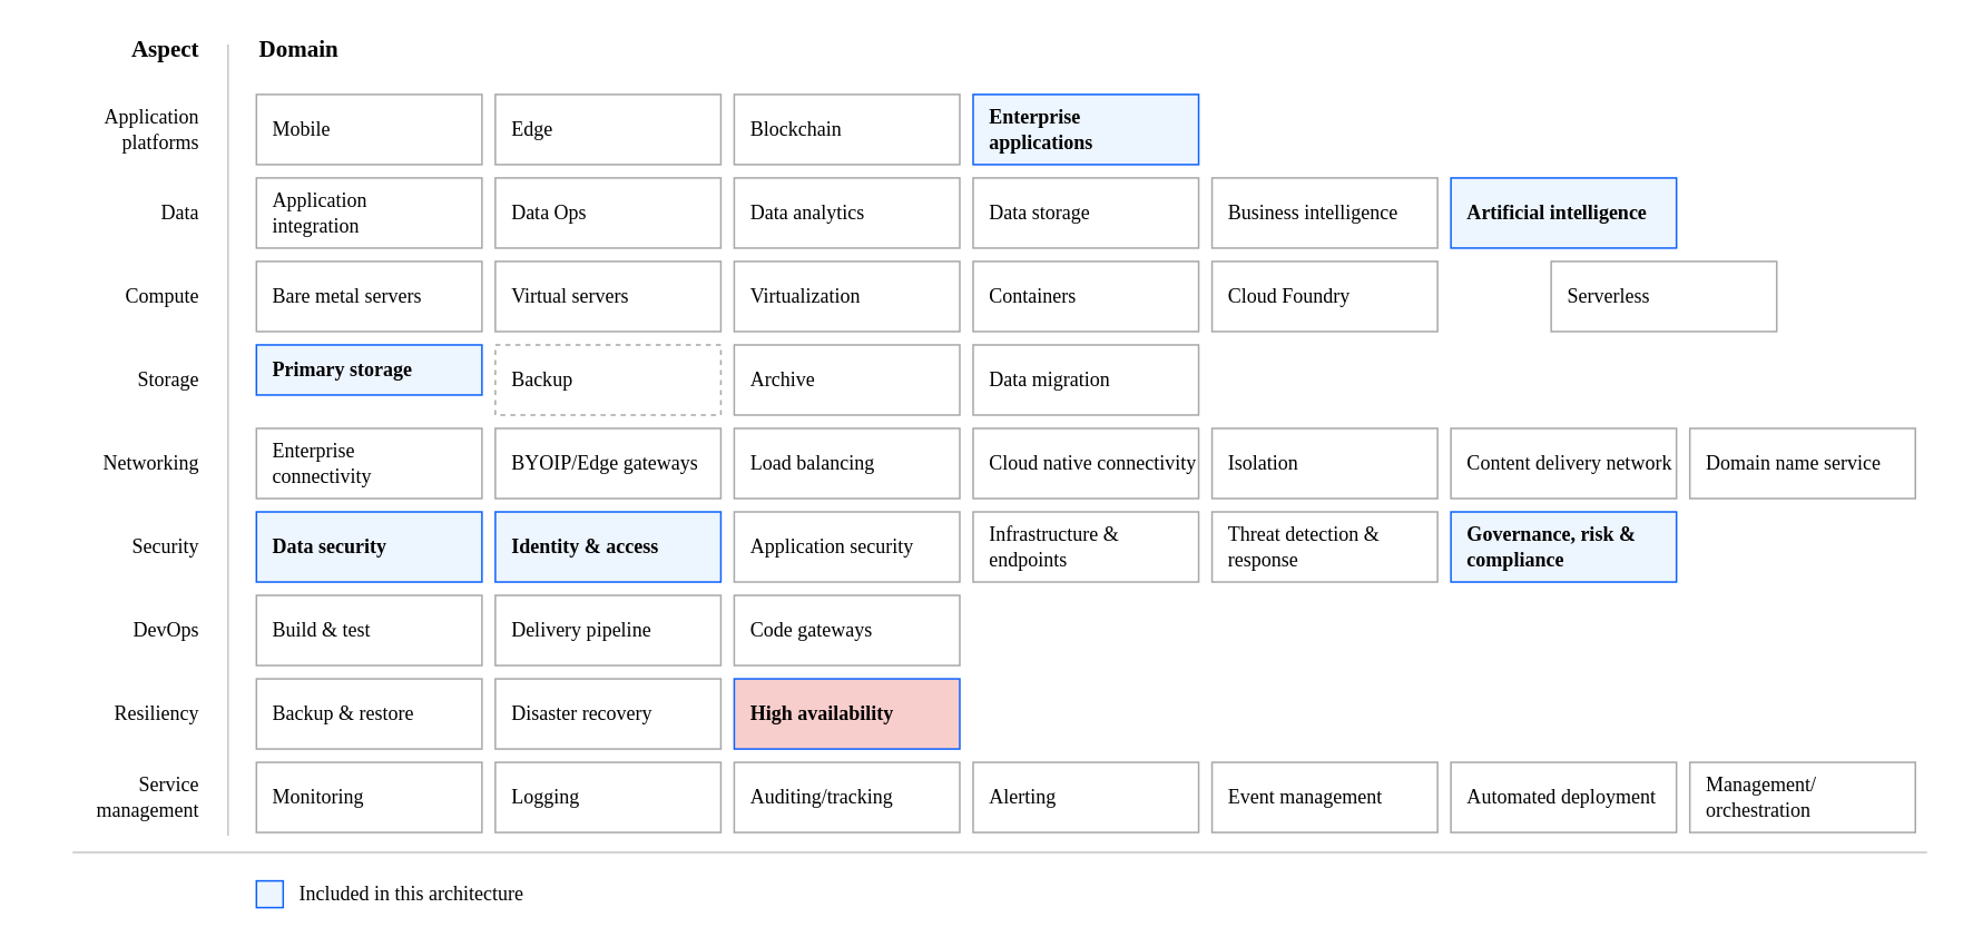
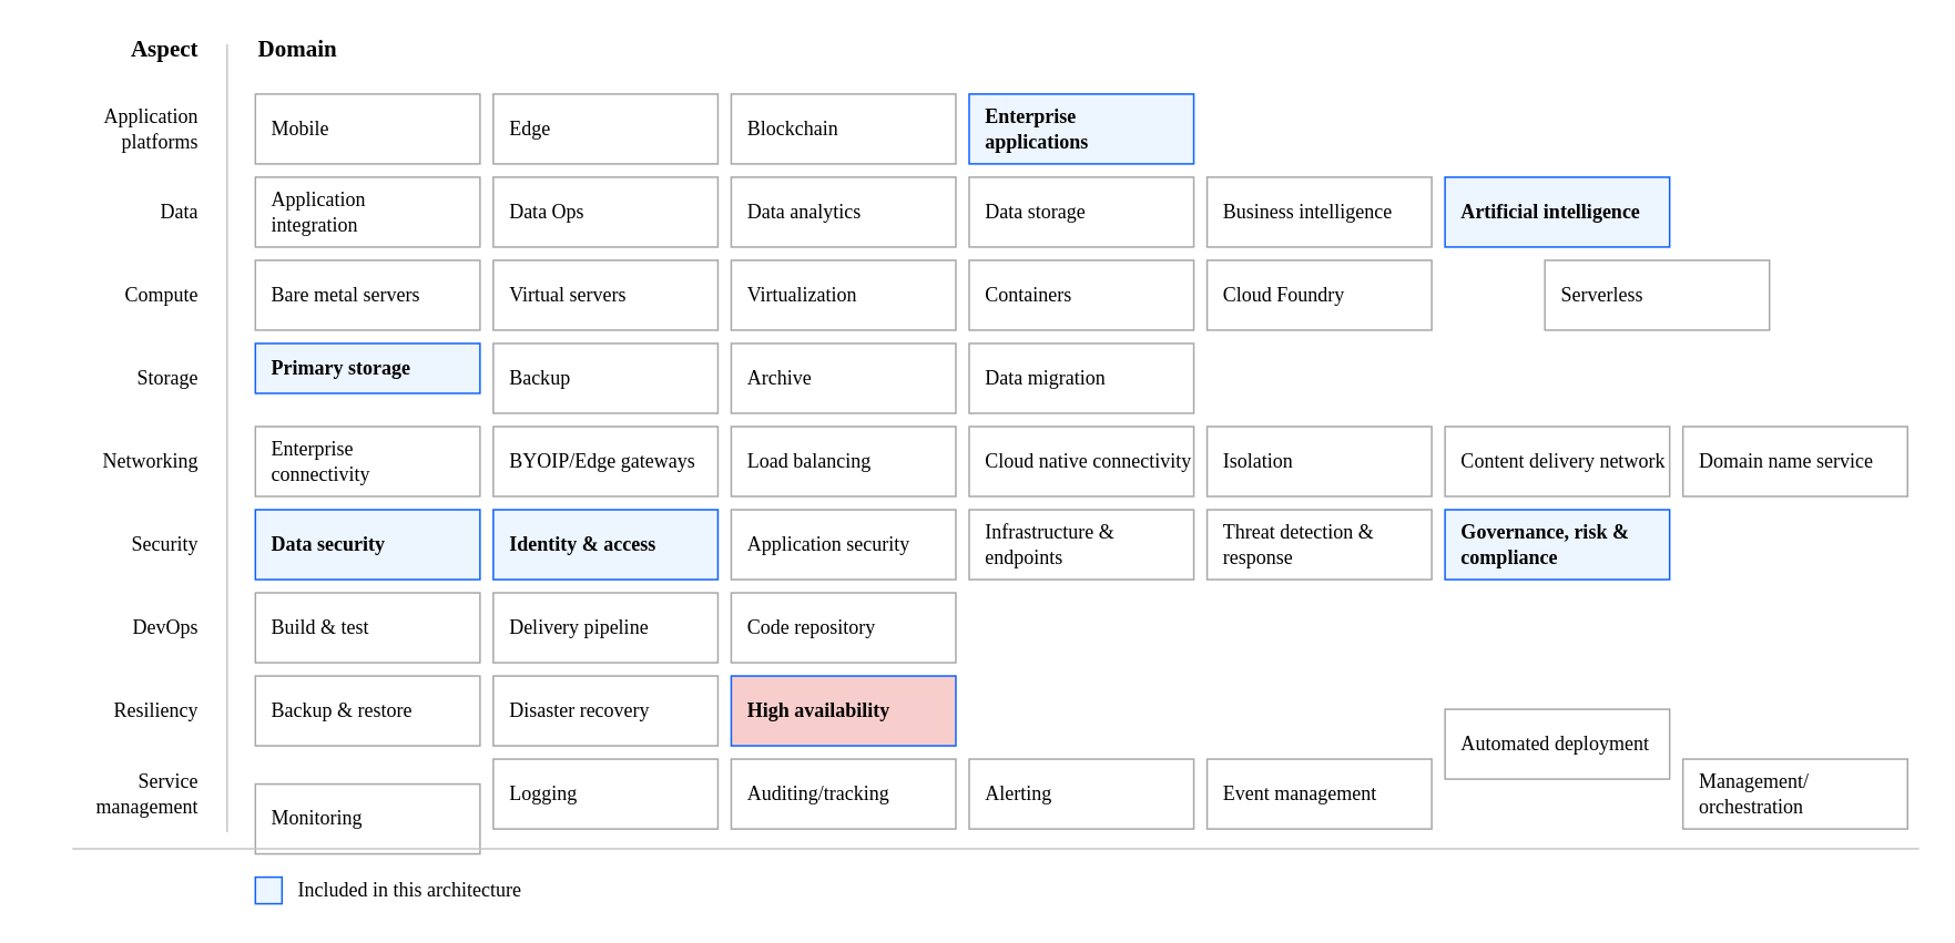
  <mxCell id="0" />
  <mxCell id="1" parent="0" />
  <mxCell id="2" value="Application&lt;br&gt;integration" style="rounded=0;whiteSpace=wrap;html=1;strokeColor=#A8A8A8;align=left;spacingLeft=8;fontFamily=IBM Plex Sans;fillColor=default;fontStyle=0;" parent="1" vertex="1"><mxGeometry x="153" y="106" width="135" height="42" as="geometry" /></mxCell>
  <mxCell id="3" value="Mobile" style="rounded=0;whiteSpace=wrap;html=1;strokeColor=#A8A8A8;align=left;spacingLeft=8;fontFamily=IBM Plex Sans;fontStyle=0;fillColor=default;verticalAlign=middle;fontSize=12;fontColor=default;" parent="1" vertex="1"><mxGeometry x="153" y="56" width="135" height="42" as="geometry" /></mxCell>
  <mxCell id="4" value="Bare metal servers" style="rounded=0;whiteSpace=wrap;html=1;strokeColor=#A8A8A8;align=left;spacingLeft=8;fontFamily=IBM Plex Sans;" parent="1" vertex="1"><mxGeometry x="153" y="156" width="135" height="42" as="geometry" /></mxCell>
  <mxCell id="5" value="Primary storage" style="rounded=0;whiteSpace=wrap;html=1;strokeColor=#0E62FD;align=left;spacingLeft=8;fontFamily=IBM Plex Sans;verticalAlign=middle;fontSize=12;fontColor=default;fontStyle=1;fillColor=#EDF5FF;" parent="1" vertex="1"><mxGeometry x="153" y="206" width="135" height="30" as="geometry" /></mxCell>
  <mxCell id="6" value="Enterprise &lt;br&gt;connectivity" style="rounded=0;whiteSpace=wrap;html=1;strokeColor=#A8A8A8;align=left;spacingLeft=8;fontFamily=IBM Plex Sans;" parent="1" vertex="1"><mxGeometry x="153" y="256" width="135" height="42" as="geometry" /></mxCell>
  <mxCell id="7" value="Build &amp;amp; test" style="rounded=0;whiteSpace=wrap;html=1;strokeColor=#A8A8A8;align=left;spacingLeft=8;fontFamily=IBM Plex Sans;" parent="1" vertex="1"><mxGeometry x="153" y="356" width="135" height="42" as="geometry" /></mxCell>
  <mxCell id="8" value="Data security" style="rounded=0;whiteSpace=wrap;html=1;strokeColor=#0E62FD;align=left;spacingLeft=8;fontFamily=IBM Plex Sans;fontStyle=1;fillColor=#EDF5FF;verticalAlign=middle;fontSize=12;fontColor=default;" parent="1" vertex="1"><mxGeometry x="153" y="306" width="135" height="42" as="geometry" /></mxCell>
  <mxCell id="9" value="Backup &amp;amp; restore" style="rounded=0;whiteSpace=wrap;html=1;strokeColor=#A8A8A8;align=left;spacingLeft=8;fontFamily=IBM Plex Sans;" parent="1" vertex="1"><mxGeometry x="153" y="406" width="135" height="42" as="geometry" /></mxCell>
- <mxCell id="10" value="Monitoring" style="rounded=0;whiteSpace=wrap;html=1;strokeColor=#A8A8A8;align=left;spacingLeft=8;fontFamily=IBM Plex Sans;" parent="1" vertex="1"><mxGeometry x="153" y="456" width="135" height="42" as="geometry" /></mxCell>
+ <mxCell id="10" value="Monitoring" style="rounded=0;whiteSpace=wrap;html=1;strokeColor=#A8A8A8;align=left;spacingLeft=8;fontFamily=IBM Plex Sans;" parent="1" vertex="1"><mxGeometry x="153" y="471" width="135" height="42" as="geometry" /></mxCell>
  <mxCell id="11" value="Edge" style="rounded=0;whiteSpace=wrap;html=1;strokeColor=#A8A8A8;align=left;spacingLeft=8;fontFamily=IBM Plex Sans;fillColor=default;fontStyle=0;" parent="1" vertex="1"><mxGeometry x="296" y="56" width="135" height="42" as="geometry" /></mxCell>
  <mxCell id="12" value="Blockchain" style="rounded=0;whiteSpace=wrap;html=1;strokeColor=#A8A8A8;align=left;spacingLeft=8;fontFamily=IBM Plex Sans;fillColor=default;fontStyle=0;" parent="1" vertex="1"><mxGeometry x="439" y="56" width="135" height="42" as="geometry" /></mxCell>
  <mxCell id="13" value="Enterprise &lt;br&gt;applications" style="rounded=0;whiteSpace=wrap;html=1;strokeColor=#0E62FD;align=left;spacingLeft=8;fontFamily=IBM Plex Sans;fillColor=#EDF5FF;fontStyle=1;verticalAlign=middle;fontSize=12;fontColor=default;" parent="1" vertex="1"><mxGeometry x="582" y="56" width="135" height="42" as="geometry" /></mxCell>
  <mxCell id="14" value="Data Ops" style="rounded=0;whiteSpace=wrap;html=1;strokeColor=#A8A8A8;align=left;spacingLeft=8;fontFamily=IBM Plex Sans;fillColor=default;fontStyle=0;" parent="1" vertex="1"><mxGeometry x="296" y="106" width="135" height="42" as="geometry" /></mxCell>
  <mxCell id="15" value="Data analytics" style="rounded=0;whiteSpace=wrap;html=1;strokeColor=#A8A8A8;align=left;spacingLeft=8;fontFamily=IBM Plex Sans;fillColor=default;fontStyle=0;" parent="1" vertex="1"><mxGeometry x="439" y="106" width="135" height="42" as="geometry" /></mxCell>
  <mxCell id="16" value="Data storage" style="rounded=0;whiteSpace=wrap;html=1;strokeColor=#A8A8A8;align=left;spacingLeft=8;fontFamily=IBM Plex Sans;fillColor=default;fontStyle=0;" parent="1" vertex="1"><mxGeometry x="582" y="106" width="135" height="42" as="geometry" /></mxCell>
  <mxCell id="17" value="Business intelligence" style="rounded=0;whiteSpace=wrap;html=1;strokeColor=#A8A8A8;align=left;spacingLeft=8;fontFamily=IBM Plex Sans;fillColor=default;fontStyle=0;" parent="1" vertex="1"><mxGeometry x="725" y="106" width="135" height="42" as="geometry" /></mxCell>
  <mxCell id="18" value="Virtual servers" style="rounded=0;whiteSpace=wrap;html=1;strokeColor=#A8A8A8;align=left;spacingLeft=8;fontFamily=IBM Plex Sans;fillColor=default;fontStyle=0;" parent="1" vertex="1"><mxGeometry x="296" y="156" width="135" height="42" as="geometry" /></mxCell>
  <mxCell id="19" value="Virtualization" style="rounded=0;whiteSpace=wrap;html=1;strokeColor=#A8A8A8;align=left;spacingLeft=8;fontFamily=IBM Plex Sans;fillColor=default;fontStyle=0;" parent="1" vertex="1"><mxGeometry x="439" y="156" width="135" height="42" as="geometry" /></mxCell>
  <mxCell id="20" value="Containers" style="rounded=0;whiteSpace=wrap;html=1;strokeColor=#A8A8A8;align=left;spacingLeft=8;fontFamily=IBM Plex Sans;fillColor=default;fontStyle=0;" parent="1" vertex="1"><mxGeometry x="582" y="156" width="135" height="42" as="geometry" /></mxCell>
  <mxCell id="21" value="Cloud Foundry" style="rounded=0;whiteSpace=wrap;html=1;strokeColor=#A8A8A8;align=left;spacingLeft=8;fontFamily=IBM Plex Sans;fillColor=default;fontStyle=0;" parent="1" vertex="1"><mxGeometry x="725" y="156" width="135" height="42" as="geometry" /></mxCell>
  <mxCell id="22" value="Serverless" style="rounded=0;whiteSpace=wrap;html=1;strokeColor=#A8A8A8;align=left;spacingLeft=8;fontFamily=IBM Plex Sans;fillColor=default;fontStyle=0;" parent="1" vertex="1"><mxGeometry x="928" y="156" width="135" height="42" as="geometry" /></mxCell>
- <mxCell id="23" value="Backup" style="rounded=0;whiteSpace=wrap;html=1;strokeColor=#A8A8A8;align=left;spacingLeft=8;fontFamily=IBM Plex Sans;fillColor=default;fontStyle=0;dashed=1;" parent="1" vertex="1"><mxGeometry x="296" y="206" width="135" height="42" as="geometry" /></mxCell>
+ <mxCell id="23" value="Backup" style="rounded=0;whiteSpace=wrap;html=1;strokeColor=#A8A8A8;align=left;spacingLeft=8;fontFamily=IBM Plex Sans;fillColor=default;fontStyle=0;" parent="1" vertex="1"><mxGeometry x="296" y="206" width="135" height="42" as="geometry" /></mxCell>
  <mxCell id="24" value="Archive" style="rounded=0;whiteSpace=wrap;html=1;strokeColor=#A8A8A8;align=left;spacingLeft=8;fontFamily=IBM Plex Sans;fillColor=default;fontStyle=0;" parent="1" vertex="1"><mxGeometry x="439" y="206" width="135" height="42" as="geometry" /></mxCell>
  <mxCell id="25" value="Data migration" style="rounded=0;whiteSpace=wrap;html=1;strokeColor=#A8A8A8;align=left;spacingLeft=8;fontFamily=IBM Plex Sans;fillColor=default;fontStyle=0;" parent="1" vertex="1"><mxGeometry x="582" y="206" width="135" height="42" as="geometry" /></mxCell>
  <mxCell id="26" value="BYOIP/Edge gateways" style="rounded=0;whiteSpace=wrap;html=1;strokeColor=#A8A8A8;align=left;spacingLeft=8;fontFamily=IBM Plex Sans;fillColor=default;fontStyle=0;" parent="1" vertex="1"><mxGeometry x="296" y="256" width="135" height="42" as="geometry" /></mxCell>
  <mxCell id="27" value="Load balancing" style="rounded=0;whiteSpace=wrap;html=1;strokeColor=#A8A8A8;align=left;spacingLeft=8;fontFamily=IBM Plex Sans;fillColor=default;fontStyle=0;" parent="1" vertex="1"><mxGeometry x="439" y="256" width="135" height="42" as="geometry" /></mxCell>
  <mxCell id="28" value="Cloud native connectivity" style="rounded=0;whiteSpace=wrap;html=1;strokeColor=#A8A8A8;align=left;spacingLeft=8;fontFamily=IBM Plex Sans;fillColor=default;fontStyle=0;" parent="1" vertex="1"><mxGeometry x="582" y="256" width="135" height="42" as="geometry" /></mxCell>
  <mxCell id="29" value="Isolation" style="rounded=0;whiteSpace=wrap;html=1;strokeColor=#A8A8A8;align=left;spacingLeft=8;fontFamily=IBM Plex Sans;fillColor=default;fontStyle=0;" parent="1" vertex="1"><mxGeometry x="725" y="256" width="135" height="42" as="geometry" /></mxCell>
  <mxCell id="30" value="Content delivery network" style="rounded=0;whiteSpace=wrap;html=1;strokeColor=#A8A8A8;align=left;spacingLeft=8;fontFamily=IBM Plex Sans;fillColor=default;fontStyle=0;" parent="1" vertex="1"><mxGeometry x="868" y="256" width="135" height="42" as="geometry" /></mxCell>
  <mxCell id="31" value="Domain name service" style="rounded=0;whiteSpace=wrap;html=1;strokeColor=#A8A8A8;align=left;spacingLeft=8;fontFamily=IBM Plex Sans;fillColor=default;fontStyle=0;" parent="1" vertex="1"><mxGeometry x="1011" y="256" width="135" height="42" as="geometry" /></mxCell>
  <mxCell id="32" value="Identity &amp;amp; access" style="rounded=0;whiteSpace=wrap;html=1;strokeColor=#0E62FD;align=left;spacingLeft=8;fontFamily=IBM Plex Sans;fillColor=#EDF5FF;fontStyle=1;verticalAlign=middle;fontSize=12;fontColor=default;" parent="1" vertex="1"><mxGeometry x="296" y="306" width="135" height="42" as="geometry" /></mxCell>
  <mxCell id="33" value="Application security" style="rounded=0;whiteSpace=wrap;html=1;strokeColor=#A8A8A8;align=left;spacingLeft=8;fontFamily=IBM Plex Sans;fillColor=default;fontStyle=0;" parent="1" vertex="1"><mxGeometry x="439" y="306" width="135" height="42" as="geometry" /></mxCell>
  <mxCell id="34" value="Infrastructure &amp;amp; endpoints" style="rounded=0;whiteSpace=wrap;html=1;strokeColor=#A8A8A8;align=left;spacingLeft=8;fontFamily=IBM Plex Sans;fillColor=default;fontStyle=0;" parent="1" vertex="1"><mxGeometry x="582" y="306" width="135" height="42" as="geometry" /></mxCell>
  <mxCell id="35" value="Threat detection &amp;amp; response" style="rounded=0;whiteSpace=wrap;html=1;strokeColor=#A8A8A8;align=left;spacingLeft=8;fontFamily=IBM Plex Sans;fillColor=default;fontStyle=0;" parent="1" vertex="1"><mxGeometry x="725" y="306" width="135" height="42" as="geometry" /></mxCell>
  <mxCell id="36" value="Governance, risk &amp;amp; compliance" style="rounded=0;whiteSpace=wrap;html=1;strokeColor=#0E62FD;align=left;spacingLeft=8;fontFamily=IBM Plex Sans;fillColor=#EDF5FF;fontStyle=1;verticalAlign=middle;fontSize=12;fontColor=default;" parent="1" vertex="1"><mxGeometry x="868" y="306" width="135" height="42" as="geometry" /></mxCell>
  <mxCell id="37" value="Delivery pipeline" style="rounded=0;whiteSpace=wrap;html=1;strokeColor=#A8A8A8;align=left;spacingLeft=8;fontFamily=IBM Plex Sans;fillColor=default;fontStyle=0;" parent="1" vertex="1"><mxGeometry x="296" y="356" width="135" height="42" as="geometry" /></mxCell>
- <mxCell id="38" value="Code gateways" style="rounded=0;whiteSpace=wrap;html=1;strokeColor=#A8A8A8;align=left;spacingLeft=8;fontFamily=IBM Plex Sans;fillColor=default;fontStyle=0;" parent="1" vertex="1"><mxGeometry x="439" y="356" width="135" height="42" as="geometry" /></mxCell>
+ <mxCell id="38" value="Code repository" style="rounded=0;whiteSpace=wrap;html=1;strokeColor=#A8A8A8;align=left;spacingLeft=8;fontFamily=IBM Plex Sans;fillColor=default;fontStyle=0;" parent="1" vertex="1"><mxGeometry x="439" y="356" width="135" height="42" as="geometry" /></mxCell>
  <mxCell id="39" value="Disaster recovery" style="rounded=0;whiteSpace=wrap;html=1;strokeColor=#A8A8A8;align=left;spacingLeft=8;fontFamily=IBM Plex Sans;fillColor=default;fontStyle=0;" parent="1" vertex="1"><mxGeometry x="296" y="406" width="135" height="42" as="geometry" /></mxCell>
  <mxCell id="40" value="High availability" style="rounded=0;whiteSpace=wrap;html=1;strokeColor=#0E62FD;align=left;spacingLeft=8;fontFamily=IBM Plex Sans;fillColor=#f8cecc;fontStyle=1;verticalAlign=middle;fontSize=12;fontColor=default;" parent="1" vertex="1"><mxGeometry x="439" y="406" width="135" height="42" as="geometry" /></mxCell>
  <mxCell id="41" value="Logging" style="rounded=0;whiteSpace=wrap;html=1;strokeColor=#A8A8A8;align=left;spacingLeft=8;fontFamily=IBM Plex Sans;fillColor=default;fontStyle=0;" parent="1" vertex="1"><mxGeometry x="296" y="456" width="135" height="42" as="geometry" /></mxCell>
  <mxCell id="42" value="Auditing/tracking" style="rounded=0;whiteSpace=wrap;html=1;strokeColor=#A8A8A8;align=left;spacingLeft=8;fontFamily=IBM Plex Sans;fillColor=default;fontStyle=0;verticalAlign=middle;fontSize=12;fontColor=default;" parent="1" vertex="1"><mxGeometry x="439" y="456" width="135" height="42" as="geometry" /></mxCell>
  <mxCell id="43" value="Alerting" style="rounded=0;whiteSpace=wrap;html=1;strokeColor=#A8A8A8;align=left;spacingLeft=8;fontFamily=IBM Plex Sans;fillColor=default;fontStyle=0;" parent="1" vertex="1"><mxGeometry x="582" y="456" width="135" height="42" as="geometry" /></mxCell>
  <mxCell id="44" value="Event management" style="rounded=0;whiteSpace=wrap;html=1;strokeColor=#A8A8A8;align=left;spacingLeft=8;fontFamily=IBM Plex Sans;fillColor=default;fontStyle=0;" parent="1" vertex="1"><mxGeometry x="725" y="456" width="135" height="42" as="geometry" /></mxCell>
- <mxCell id="45" value="Automated deployment" style="rounded=0;whiteSpace=wrap;html=1;strokeColor=#A8A8A8;align=left;spacingLeft=8;fontFamily=IBM Plex Sans;fillColor=default;fontStyle=0;verticalAlign=middle;fontSize=12;fontColor=default;" parent="1" vertex="1"><mxGeometry x="868" y="456" width="135" height="42" as="geometry" /></mxCell>
+ <mxCell id="45" value="Automated deployment" style="rounded=0;whiteSpace=wrap;html=1;strokeColor=#A8A8A8;align=left;spacingLeft=8;fontFamily=IBM Plex Sans;fillColor=default;fontStyle=0;verticalAlign=middle;fontSize=12;fontColor=default;" parent="1" vertex="1"><mxGeometry x="868" y="426" width="135" height="42" as="geometry" /></mxCell>
  <mxCell id="46" value="Management/&lt;br&gt;orchestration" style="rounded=0;whiteSpace=wrap;html=1;strokeColor=#A8A8A8;align=left;spacingLeft=8;fontFamily=IBM Plex Sans;fillColor=default;fontStyle=0;" parent="1" vertex="1"><mxGeometry x="1011" y="456" width="135" height="42" as="geometry" /></mxCell>
  <mxCell id="47" value="" style="endArrow=none;html=1;rounded=0;fontFamily=IBM Plex Sans;fontSize=12;fontColor=default;strokeColor=#C6C6C6;" parent="1" edge="1"><mxGeometry width="50" height="50" relative="1" as="geometry"><mxPoint x="136" y="500" as="sourcePoint" /><mxPoint x="136" y="26" as="targetPoint" /></mxGeometry></mxCell>
  <mxCell id="48" value="Domain" style="text;strokeColor=none;fillColor=none;html=1;fontSize=14;fontStyle=1;verticalAlign=middle;align=left;rounded=0;fontFamily=IBM Plex Sans;fontColor=default;" parent="1" vertex="1"><mxGeometry x="153" y="20" width="100" height="20" as="geometry" /></mxCell>
  <mxCell id="49" value="Aspect" style="text;strokeColor=none;fillColor=none;html=1;fontSize=14;fontStyle=1;verticalAlign=middle;align=right;rounded=0;fontFamily=IBM Plex Sans;fontColor=default;" parent="1" vertex="1"><mxGeometry x="20" y="20" width="100" height="20" as="geometry" /></mxCell>
  <mxCell id="50" value="Application &lt;br&gt;platforms" style="text;strokeColor=none;fillColor=none;html=1;fontSize=12;fontStyle=0;verticalAlign=middle;align=right;rounded=0;fontFamily=IBM Plex Sans;fontColor=default;" parent="1" vertex="1"><mxGeometry x="20" y="67" width="100" height="20" as="geometry" /></mxCell>
  <mxCell id="51" value="Data" style="text;strokeColor=none;fillColor=none;html=1;fontSize=12;fontStyle=0;verticalAlign=middle;align=right;rounded=0;fontFamily=IBM Plex Sans;fontColor=default;" parent="1" vertex="1"><mxGeometry x="20" y="117" width="100" height="20" as="geometry" /></mxCell>
  <mxCell id="52" value="Compute" style="text;strokeColor=none;fillColor=none;html=1;fontSize=12;fontStyle=0;verticalAlign=middle;align=right;rounded=0;fontFamily=IBM Plex Sans;fontColor=default;" parent="1" vertex="1"><mxGeometry x="20" y="167" width="100" height="20" as="geometry" /></mxCell>
  <mxCell id="53" value="Storage" style="text;strokeColor=none;fillColor=none;html=1;fontSize=12;fontStyle=0;verticalAlign=middle;align=right;rounded=0;fontFamily=IBM Plex Sans;fontColor=default;" parent="1" vertex="1"><mxGeometry x="20" y="217" width="100" height="20" as="geometry" /></mxCell>
  <mxCell id="54" value="Networking" style="text;strokeColor=none;fillColor=none;html=1;fontSize=12;fontStyle=0;verticalAlign=middle;align=right;rounded=0;fontFamily=IBM Plex Sans;fontColor=default;" parent="1" vertex="1"><mxGeometry x="20" y="267" width="100" height="20" as="geometry" /></mxCell>
  <mxCell id="55" value="Security" style="text;strokeColor=none;fillColor=none;html=1;fontSize=12;fontStyle=0;verticalAlign=middle;align=right;rounded=0;fontFamily=IBM Plex Sans;fontColor=default;" parent="1" vertex="1"><mxGeometry x="20" y="317" width="100" height="20" as="geometry" /></mxCell>
  <mxCell id="56" value="DevOps" style="text;strokeColor=none;fillColor=none;html=1;fontSize=12;fontStyle=0;verticalAlign=middle;align=right;rounded=0;fontFamily=IBM Plex Sans;fontColor=default;" parent="1" vertex="1"><mxGeometry x="20" y="367" width="100" height="20" as="geometry" /></mxCell>
  <mxCell id="57" value="Resiliency" style="text;strokeColor=none;fillColor=none;html=1;fontSize=12;fontStyle=0;verticalAlign=middle;align=right;rounded=0;fontFamily=IBM Plex Sans;fontColor=default;" parent="1" vertex="1"><mxGeometry x="20" y="417" width="100" height="20" as="geometry" /></mxCell>
  <mxCell id="58" value="Service&lt;br&gt;management" style="text;strokeColor=none;fillColor=none;html=1;fontSize=12;fontStyle=0;verticalAlign=middle;align=right;rounded=0;fontFamily=IBM Plex Sans;fontColor=default;" parent="1" vertex="1"><mxGeometry x="20" y="467" width="100" height="20" as="geometry" /></mxCell>
  <mxCell id="59" value="" style="endArrow=none;html=1;rounded=0;fontFamily=IBM Plex Sans;fontSize=12;fontColor=default;strokeColor=#C6C6C6;" parent="1" edge="1"><mxGeometry width="50" height="50" relative="1" as="geometry"><mxPoint x="43" y="510" as="sourcePoint" /><mxPoint x="1153" y="510" as="targetPoint" /></mxGeometry></mxCell>
  <mxCell id="60" value="" style="rounded=0;whiteSpace=wrap;html=1;strokeColor=#0E62FD;align=left;spacingLeft=8;fontFamily=IBM Plex Sans;fontStyle=1;fillColor=#EDF5FF;" parent="1" vertex="1"><mxGeometry x="153" y="527" width="16" height="16" as="geometry" /></mxCell>
  <mxCell id="61" value="Included in this architecture" style="text;strokeColor=none;fillColor=none;html=1;fontSize=12;fontStyle=0;verticalAlign=middle;align=left;rounded=0;fontFamily=IBM Plex Sans;fontColor=default;" parent="1" vertex="1"><mxGeometry x="177" y="525" width="100" height="20" as="geometry" /></mxCell>
  <mxCell id="62" value="Artificial intelligence" style="rounded=0;whiteSpace=wrap;html=1;strokeColor=#0E62FD;align=left;spacingLeft=8;fontFamily=IBM Plex Sans;fillColor=#EDF5FF;fontStyle=1;verticalAlign=middle;fontSize=12;fontColor=default;" parent="1" vertex="1"><mxGeometry x="868" y="106" width="135" height="42" as="geometry" /></mxCell>
